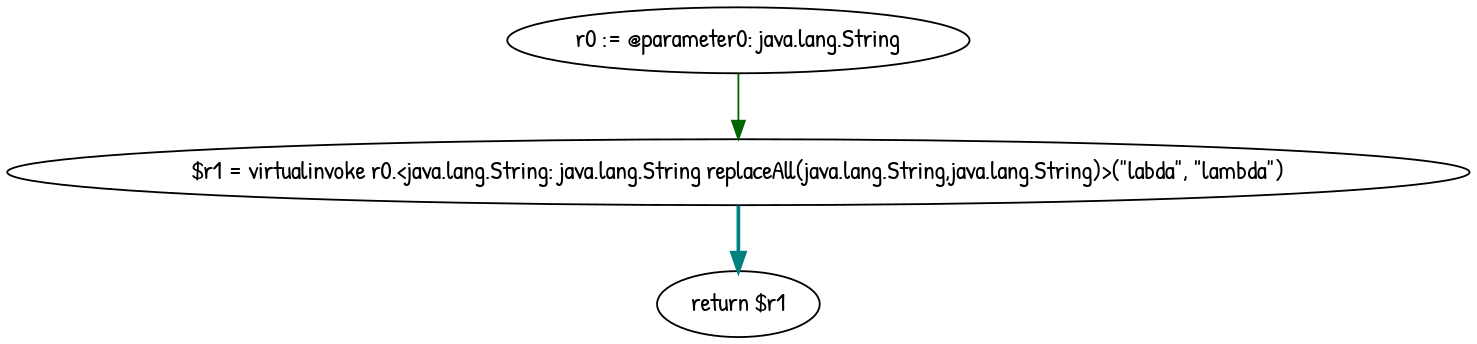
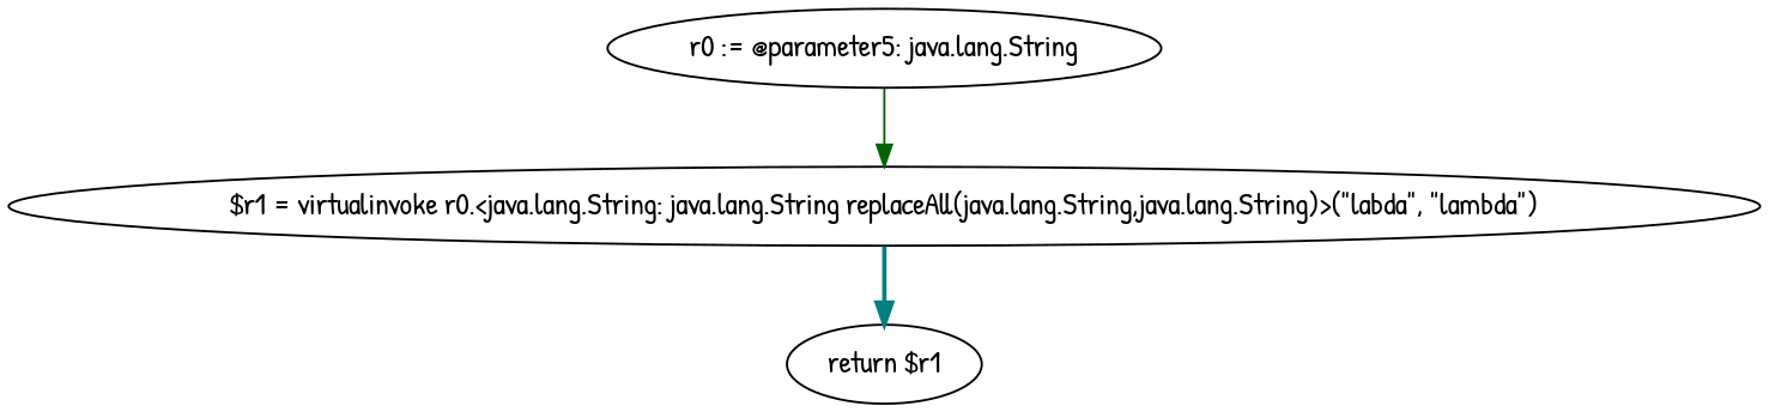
  digraph {
    fontname="Patrick Hand"
    node [fontname="Patrick Hand"]
    edge [fontname="Patrick Hand"]
-   "r0 := @parameter0: java.lang.String"
+   "r0 := @parameter0: java.lang.String" [label="r0 := @parameter5: java.lang.String"]
    "$r1 = virtualinvoke r0.<java.lang.String: java.lang.String replaceAll(java.lang.String,java.lang.String)>(\"labda\", \"lambda\")"
    "return $r1"
    "r0 := @parameter0: java.lang.String" -> "$r1 = virtualinvoke r0.<java.lang.String: java.lang.String replaceAll(java.lang.String,java.lang.String)>(\"labda\", \"lambda\")" [color=darkgreen style=solid]
    "$r1 = virtualinvoke r0.<java.lang.String: java.lang.String replaceAll(java.lang.String,java.lang.String)>(\"labda\", \"lambda\")" -> "return $r1" [color=teal style=bold]
  }
